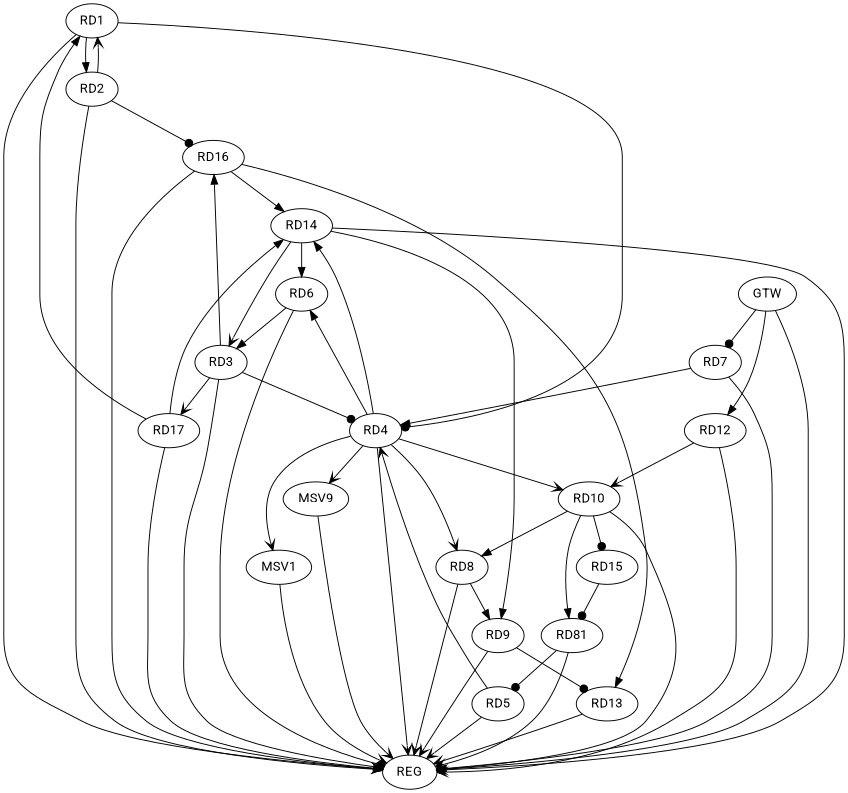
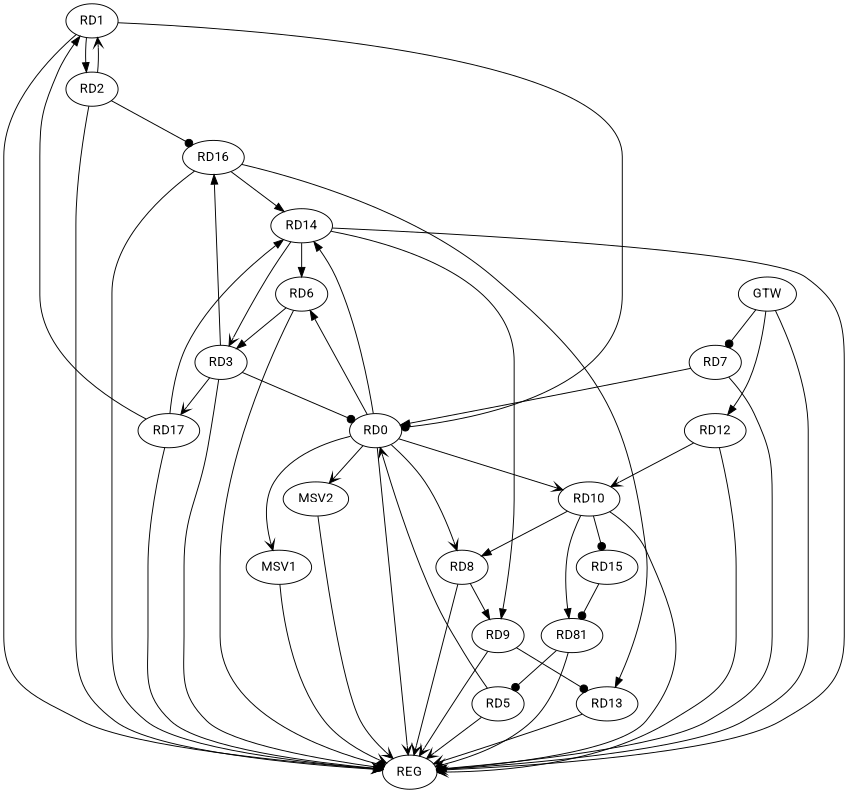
  strict digraph {
    fontname=Roboto
    node [fontname=Roboto]
    edge [arrowhead=vee fontname=Roboto]
    n1 [label=RD1]
    n2 [label=RD2]
-   n3 [label=RD4]
+   n3 [label=RD0]
    n4 [label=REG]
    n5 [label=RD16]
    n6 [label=RD6]
    n7 [label=RD8]
    n8 [label=RD10]
    n9 [label=RD14]
    n10 [label=MSV1]
-   n11 [label=MSV9]
+   n11 [label=MSV2]
    n12 [label=RD13]
    n13 [label=RD3]
    n14 [label=RD17]
    n15 [label=RD9]
    n16 [label=RD81]
    n17 [label=RD15]
    n18 [label=RD5]
    n19 [label=RD7]
    n20 [label=RD12]
    n21 [label=GTW]
    n1 -> n2 [arrowhead=normal]
    n1 -> n3 [arrowhead=dot]
    n1 -> n4
    n2 -> n1
    n2 -> n4 [arrowhead=normal]
    n2 -> n5 [arrowhead=dot]
    n3 -> n4
    n3 -> n6 [arrowhead=normal]
    n3 -> n7
    n3 -> n8
    n3 -> n9 [arrowhead=normal]
    n3 -> n10
    n3 -> n11
    n5 -> n4
    n5 -> n9 [arrowhead=normal]
    n5 -> n12 [arrowhead=normal]
    n6 -> n4 [arrowhead=dot]
    n6 -> n13 [arrowhead=normal]
    n7 -> n4
    n7 -> n15 [arrowhead=normal]
    n8 -> n4 [arrowhead=dot]
    n8 -> n7 [arrowhead=normal]
    n8 -> n16 [arrowhead=normal]
    n8 -> n17 [arrowhead=dot]
    n9 -> n4
    n9 -> n6 [arrowhead=normal]
    n9 -> n13
    n9 -> n15 [arrowhead=normal]
    n10 -> n4
    n11 -> n4
    n12 -> n4
    n13 -> n3 [arrowhead=dot]
    n13 -> n4 [arrowhead=dot]
    n13 -> n5 [arrowhead=normal]
    n13 -> n14
    n14 -> n1 [arrowhead=normal]
    n14 -> n4
    n14 -> n9 [arrowhead=normal]
    n15 -> n4
    n15 -> n12 [arrowhead=dot]
    n16 -> n4
    n16 -> n18 [arrowhead=dot]
    n17 -> n16 [arrowhead=dot]
    n18 -> n3
    n18 -> n4
    n19 -> n3 [arrowhead=normal]
    n19 -> n4 [arrowhead=normal]
    n20 -> n4
    n20 -> n8
    n21 -> n4 [arrowhead=dot]
    n21 -> n19 [arrowhead=dot]
    n21 -> n20 [arrowhead=normal]
  }
